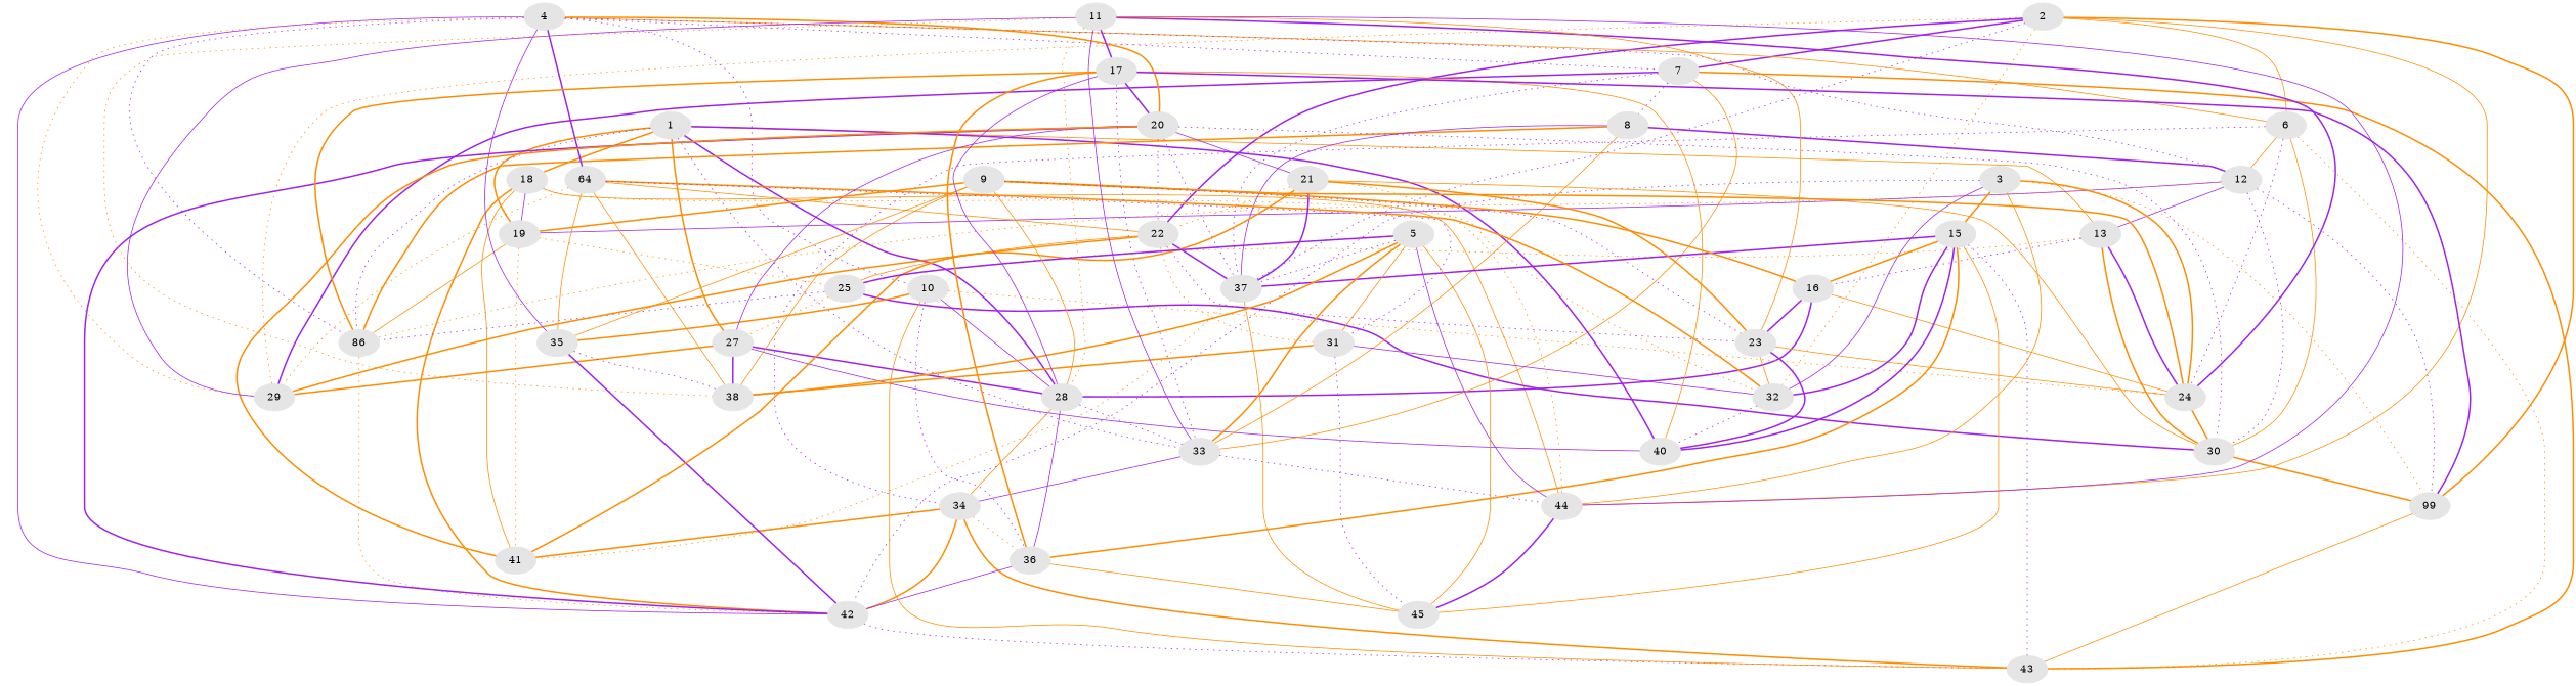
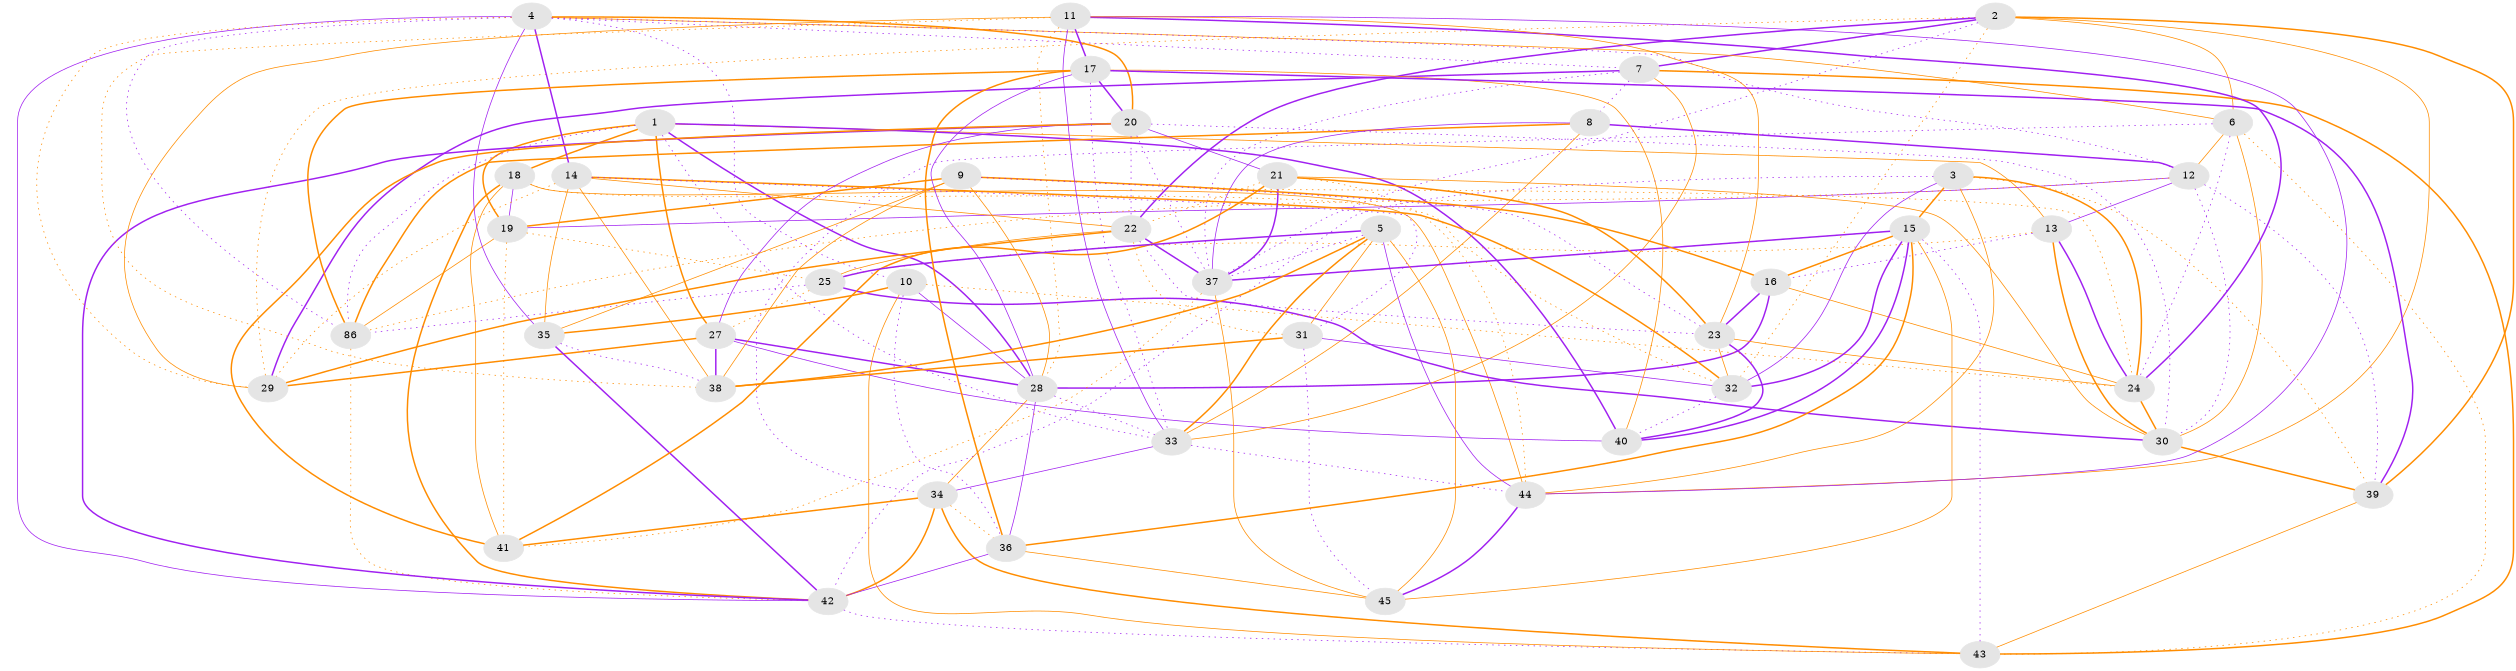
  graph {
    node [color=gray90 style=filled]
    edge [color=darkorange style=bold weight=1.0]
    1
    13
    18
    19
    n5 [label=86]
    27
    28
    33
    40
    24
    25
    30
    16
    32
    44
    42
    41
    29
    38
    34
    36
    2
    6
    7
    22
    37
-   39 [label=99]
+   39
    12
    43
    8
    31
    23
    45
    3
    15
    4
    10
-   14 [label=64]
+   14
    20
    35
    21
    5
    9
    11
    17
    1 -- 13 [style=solid]
    1 -- 18
    1 -- 19
    1 -- n5 [color=purple style=dotted]
    1 -- 27 [weight=2.0]
    1 -- 28 [color=purple]
    1 -- 33 [color=purple style=dotted]
    1 -- 40 [color=purple weight=2.0]
    13 -- 24 [color=purple]
    13 -- 25 [style=dotted]
    13 -- 30
    13 -- 16 [color=purple style=dotted]
    18 -- 19 [color=purple style=solid]
    18 -- 32 [style=dotted]
    18 -- 44 [style=solid]
    18 -- 42
    18 -- 41 [style=solid]
    19 -- n5 [style=solid]
    19 -- 25 [style=dotted]
    19 -- 41 [style=dotted weight=3.0]
    n5 -- 42 [style=dotted]
    27 -- 28 [color=purple]
    27 -- 40 [color=purple style=solid weight=2.0]
    27 -- 29
    27 -- 38 [color=purple]
    28 -- 33 [color=purple style=dotted]
    28 -- 34 [style=solid]
    28 -- 36 [color=purple style=solid]
    33 -- 44 [color=purple style=dotted]
    33 -- 34 [color=purple style=solid]
    24 -- 30
    25 -- n5 [color=purple style=dotted]
    25 -- 27 [style=dotted weight=2.0]
    25 -- 30 [color=purple]
    30 -- 39
    16 -- 28 [color=purple]
    16 -- 24 [style=solid]
    16 -- 23 [color=purple]
    32 -- 40 [color=purple style=dotted]
    44 -- 45 [color=purple]
    42 -- 43 [color=purple style=dotted]
    34 -- 42 [weight=2.0]
    34 -- 41
    34 -- 36 [style=dotted]
    34 -- 43
    36 -- 42 [color=purple style=solid]
    36 -- 45 [style=solid]
    2 -- 32 [style=dotted]
    2 -- 44 [style=solid weight=2.0]
    2 -- 29 [style=dotted]
    2 -- 6 [style=solid]
    2 -- 7 [color=purple]
    2 -- 22 [color=purple weight=2.0]
    2 -- 37 [color=purple style=dotted]
    2 -- 39
    6 -- 24 [color=purple style=dotted weight=2.0]
    6 -- 30 [style=solid]
    6 -- 34 [color=purple style=dotted]
    6 -- 12 [style=solid]
    6 -- 43 [style=dotted]
    7 -- 33 [style=solid weight=2.0]
    7 -- 29 [color=purple]
    7 -- 37 [color=purple style=dotted]
    7 -- 43
    7 -- 8 [color=purple style=dotted]
    22 -- 25 [style=solid]
    22 -- 29
    22 -- 37 [color=purple]
    22 -- 31 [style=dotted]
    22 -- 23 [color=purple style=dotted]
    37 -- 41 [style=dotted]
    37 -- 45 [style=solid]
    39 -- 43 [style=solid]
    12 -- 13 [color=purple style=solid]
    12 -- 19 [color=purple style=solid]
    12 -- n5 [style=dotted]
    12 -- 30 [color=purple style=dotted]
    12 -- 39 [color=purple style=dotted]
    8 -- n5
    8 -- 33 [style=solid]
    8 -- 37 [color=purple style=solid]
    8 -- 12 [color=purple]
    31 -- 32 [color=purple style=solid weight=2.0]
    31 -- 38
    31 -- 45 [color=purple style=dotted]
    23 -- 40 [color=purple]
    23 -- 24 [style=solid]
    23 -- 32 [style=solid]
    3 -- 24
    3 -- 32 [color=purple style=solid]
    3 -- 44 [style=solid]
    3 -- 42 [color=purple style=dotted]
    3 -- 39 [style=dotted]
    3 -- 15
    15 -- 40 [color=purple]
    15 -- 16
    15 -- 32 [color=purple]
    15 -- 36
    15 -- 37 [color=purple]
    15 -- 43 [color=purple style=dotted]
    15 -- 45 [style=solid]
    4 -- n5 [color=purple style=dotted]
    4 -- 42 [color=purple style=solid]
    4 -- 29 [style=dotted]
    4 -- 6 [style=solid]
    4 -- 7 [color=purple style=dotted]
    4 -- 12 [color=purple style=dotted]
    4 -- 10 [color=purple style=dotted]
    4 -- 14 [color=purple]
    4 -- 20
    4 -- 35 [color=purple style=solid]
    10 -- 28 [color=purple style=solid]
    10 -- 24 [style=dotted]
    10 -- 36 [color=purple style=dotted]
    10 -- 43 [style=solid]
    10 -- 35
    14 -- 32
    14 -- 29 [style=dotted weight=2.0]
    14 -- 38 [style=solid]
    14 -- 22 [style=solid]
    14 -- 31 [color=purple style=dotted]
    14 -- 35 [style=solid]
    20 -- 27 [color=purple style=solid]
    20 -- 30 [color=purple style=dotted]
    20 -- 42 [color=purple]
    20 -- 41 [weight=2.0]
    20 -- 22 [color=purple style=dotted]
    20 -- 37 [color=purple style=dotted]
    20 -- 21 [color=purple style=solid]
    35 -- 42 [color=purple]
    35 -- 38 [color=purple style=dotted]
    21 -- 30 [style=solid]
    21 -- 44 [style=dotted]
    21 -- 41 [weight=2.0]
    21 -- 22 [style=dotted]
    21 -- 37 [color=purple]
    21 -- 23
    5 -- 33
    5 -- 25 [color=purple]
    5 -- 44 [color=purple style=solid weight=2.0]
    5 -- 38
    5 -- 37 [color=purple style=dotted]
    5 -- 31 [style=solid]
    5 -- 45 [style=solid]
    9 -- 19 [weight=2.0]
    9 -- 28 [style=solid]
-   9 -- 24
+   9 -- 24 [style=dotted]
    9 -- 16
    9 -- 38 [style=solid]
    9 -- 23 [color=purple style=dotted]
    9 -- 35 [style=solid]
    11 -- 28 [style=dotted]
    11 -- 33 [color=purple style=solid]
    11 -- 24 [color=purple]
    11 -- 44 [color=purple style=solid]
-   11 -- 29 [color=purple style=solid]
+   11 -- 29 [style=solid]
    11 -- 38 [style=dotted weight=2.0]
    11 -- 23 [style=solid]
    11 -- 17 [color=purple weight=2.0]
    17 -- n5
    17 -- 28 [color=purple style=solid]
    17 -- 33 [color=purple style=dotted]
    17 -- 40 [style=solid]
    17 -- 36 [weight=2.0]
    17 -- 39 [color=purple]
    17 -- 20 [color=purple]
  }
